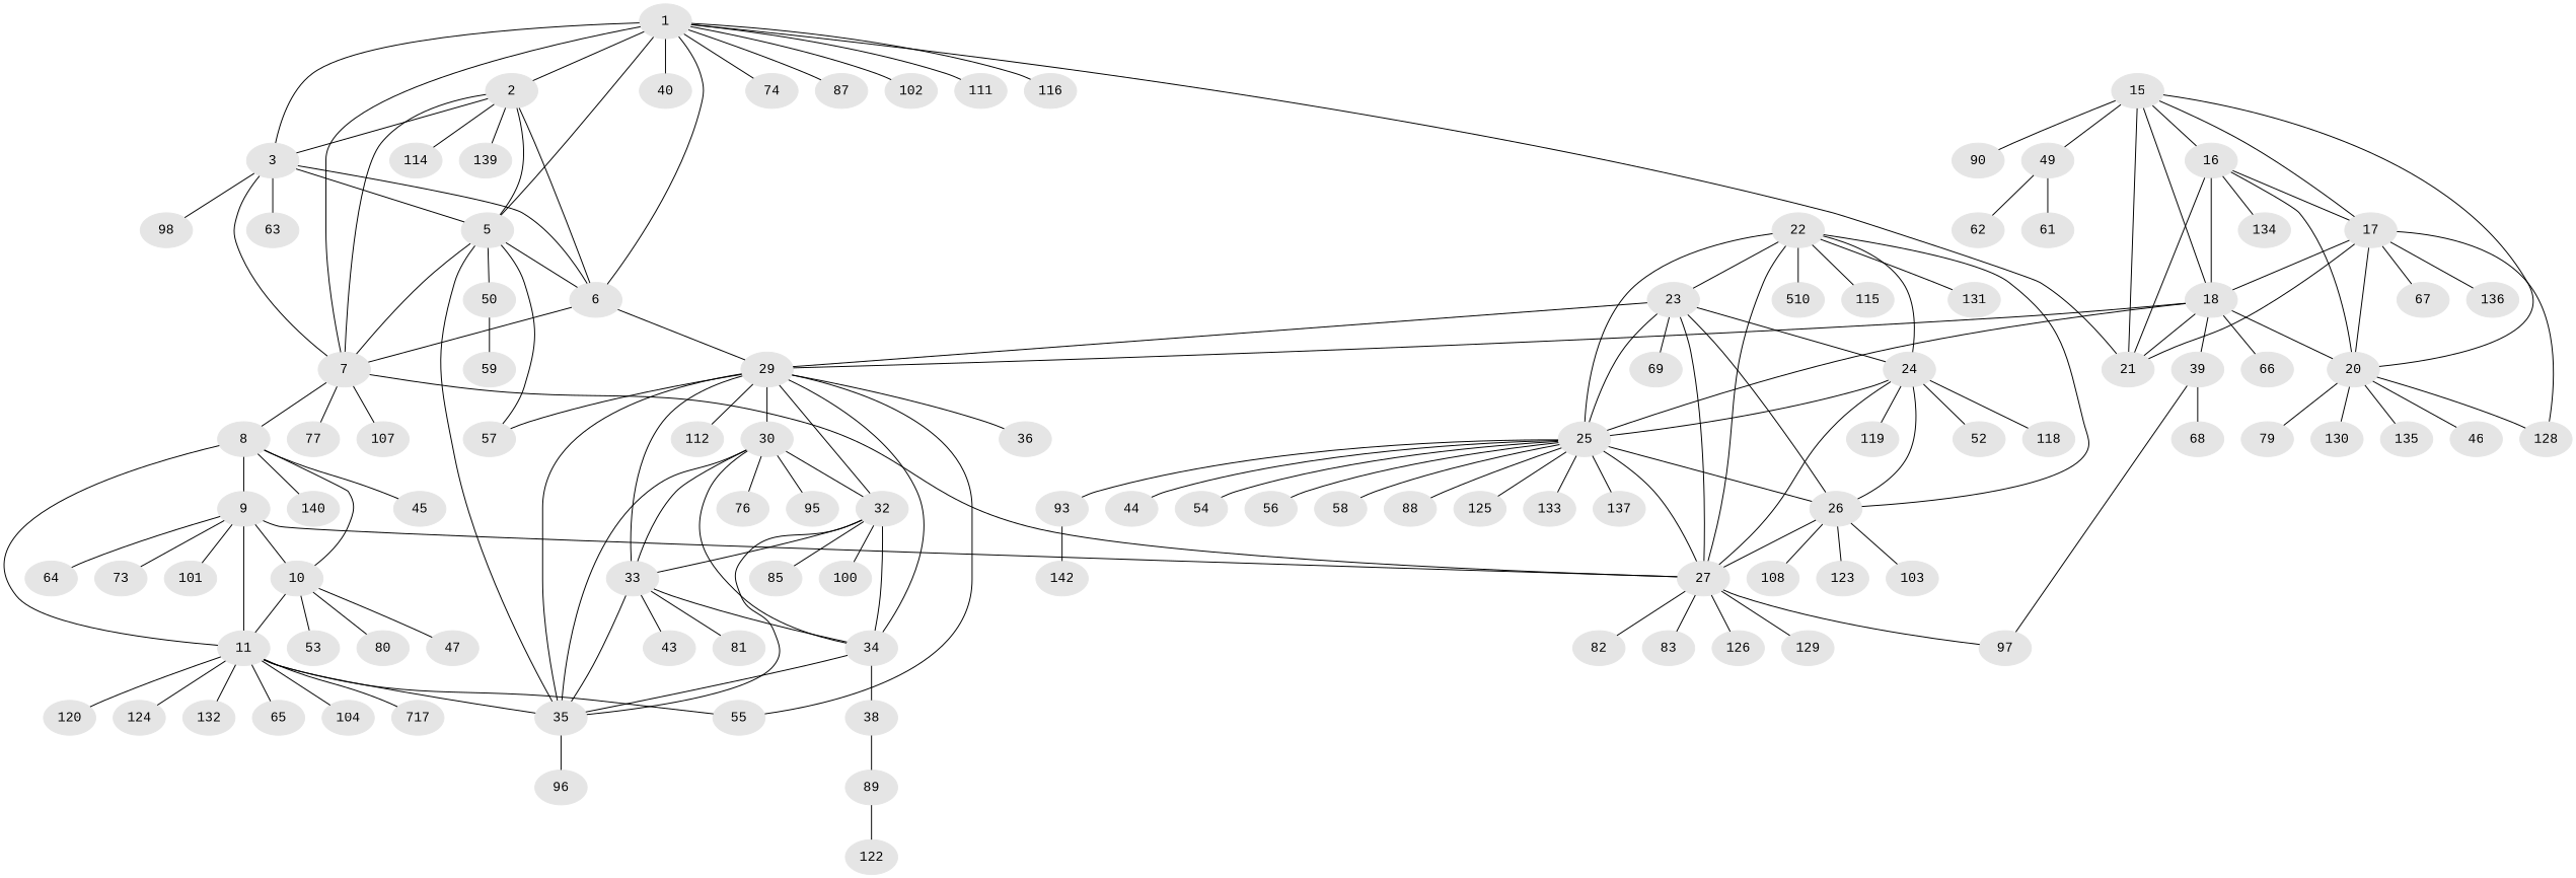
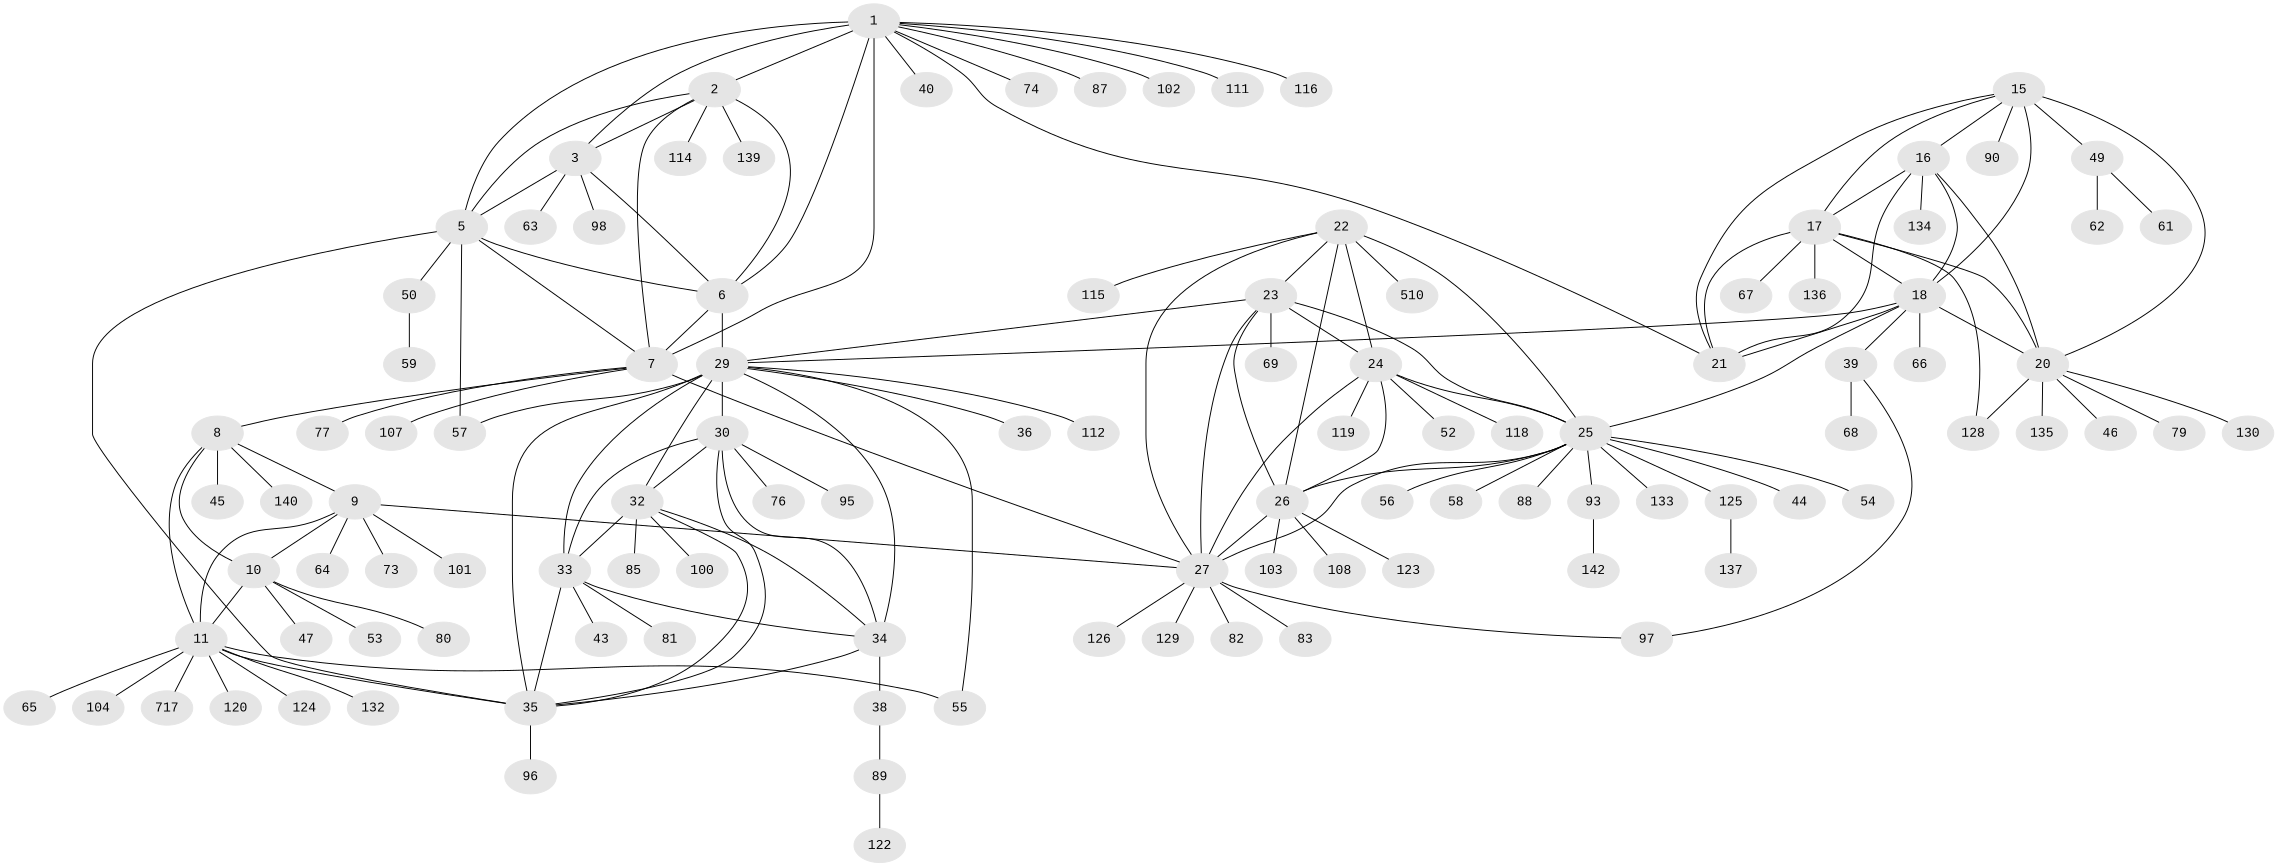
  graph {
    fontname="Liberation Mono"
    node [color=gray90 fontname="Liberation Mono" style=filled]
    edge [fontname="Liberation Mono"]
    1 [super="+4"]
    2 [super="+84"]
    3 [super="+41"]
    5
    6 [super="+60"]
    7
    21 [super="+75"]
    40
    74
    87
    102
    111
    116
    114
    139
    63
    98
    35 [super="+91"]
    50
    57
    29 [super="+31"]
    8 [super="+72"]
    27 [super="+37"]
    77
    107
    96
    59
    55 [super="+127"]
    30 [super="+92"]
    32
    33 [super="+106"]
    34 [super="+94"]
    36
    112
    9 [super="+12"]
    10 [super="+14"]
    11 [super="+13"]
    45
    140
    82
    83
    97
    126
    129
    64
    73
    101
    47 [super="+48"]
    53
    80
    65
    104
    n53 [label=717]
    120
    124
    132
    15 [super="+141"]
    16 [super="+121"]
    17 [super="+113"]
    18 [super="+19"]
    20 [super="+78"]
    49
    90
    134
    67
    128
    136
    25 [super="+28"]
    39
    66 [super="+138"]
    46 [super="+109"]
    79
    130
    135
    61
    62
    26 [super="+71"]
    44
    54
    56
    58
    88
    93
    125
    133
    137
    68
    22 [super="+42"]
    23 [super="+86"]
    24 [super="+99"]
    n91 [label=510]
    115
-   131
    69
    52
    118
    119
    103
    108
    123
    142
    76
    95
    85
    100
    43 [super="+105"]
    81
    38
    89
    122
    1 -- 2 [weight=2]
    1 -- 3 [weight=2]
    1 -- 5 [weight=2]
    1 -- 6 [weight=2]
    1 -- 7 [weight=2]
    1 -- 21
    1 -- 40
    1 -- 74
    1 -- 87
    1 -- 102
    1 -- 111
    1 -- 116
    2 -- 3
    2 -- 5
    2 -- 6
    2 -- 7
    2 -- 114
    2 -- 139
    3 -- 5
    3 -- 6
-   3 -- 7
    3 -- 63
    3 -- 98
    5 -- 6
    5 -- 7
    5 -- 35
    5 -- 50
    5 -- 57
    6 -- 7
    6 -- 29
    7 -- 8
    7 -- 27
    7 -- 77
    7 -- 107
    35 -- 96
    50 -- 59
    29 -- 35 [weight=2]
    29 -- 57
    29 -- 55
    29 -- 30 [weight=2]
    29 -- 32 [weight=2]
    29 -- 33 [weight=2]
    29 -- 34 [weight=2]
    29 -- 36
    29 -- 112
    8 -- 9 [weight=2]
    8 -- 10 [weight=2]
    8 -- 11 [weight=2]
    8 -- 45
    8 -- 140
    27 -- 82
    27 -- 83
    27 -- 97
    27 -- 126
    27 -- 129
    30 -- 35
    30 -- 32
    30 -- 33
    30 -- 34
    30 -- 76
    30 -- 95
    32 -- 35
    32 -- 33
    32 -- 34
    32 -- 85
    32 -- 100
    33 -- 35
    33 -- 34
    33 -- 43
    33 -- 81
    34 -- 35
    34 -- 38
    9 -- 27
    9 -- 10 [weight=4]
    9 -- 11 [weight=4]
    9 -- 64
    9 -- 73
    9 -- 101
    10 -- 11 [weight=4]
    10 -- 47
    10 -- 53
    10 -- 80
    11 -- 35
    11 -- 55
    11 -- 65
    11 -- 104
    11 -- n53
    11 -- 120
    11 -- 124
    11 -- 132
    15 -- 21
    15 -- 16
    15 -- 17
    15 -- 18 [weight=2]
    15 -- 20
    15 -- 49
    15 -- 90
    16 -- 21
    16 -- 17
    16 -- 18 [weight=2]
    16 -- 20
    16 -- 134
    17 -- 21
    17 -- 18 [weight=2]
    17 -- 20
    17 -- 67
    17 -- 128
    17 -- 136
    18 -- 21 [weight=2]
    18 -- 29
    18 -- 20 [weight=2]
    18 -- 25
    18 -- 39
    18 -- 66
    20 -- 128
    20 -- 46
    20 -- 79
    20 -- 130
    20 -- 135
    49 -- 61
    49 -- 62
    25 -- 27 [weight=2]
    25 -- 26 [weight=2]
    25 -- 44
    25 -- 54
    25 -- 56
    25 -- 58
    25 -- 88
    25 -- 93
    25 -- 125
    25 -- 133
-   25 -- 137
+   125 -- 137
    39 -- 97
    39 -- 68
    26 -- 27
    26 -- 103
    26 -- 108
    26 -- 123
    93 -- 142
    22 -- 27
    22 -- 25 [weight=2]
    22 -- 26
    22 -- 23
    22 -- 24
    22 -- n91
    22 -- 115
-   22 -- 131
    23 -- 29
    23 -- 27
    23 -- 25 [weight=2]
    23 -- 26
    23 -- 24
    23 -- 69
    24 -- 27
    24 -- 25 [weight=2]
    24 -- 26
    24 -- 52
    24 -- 118
    24 -- 119
    38 -- 89
    89 -- 122
  }
